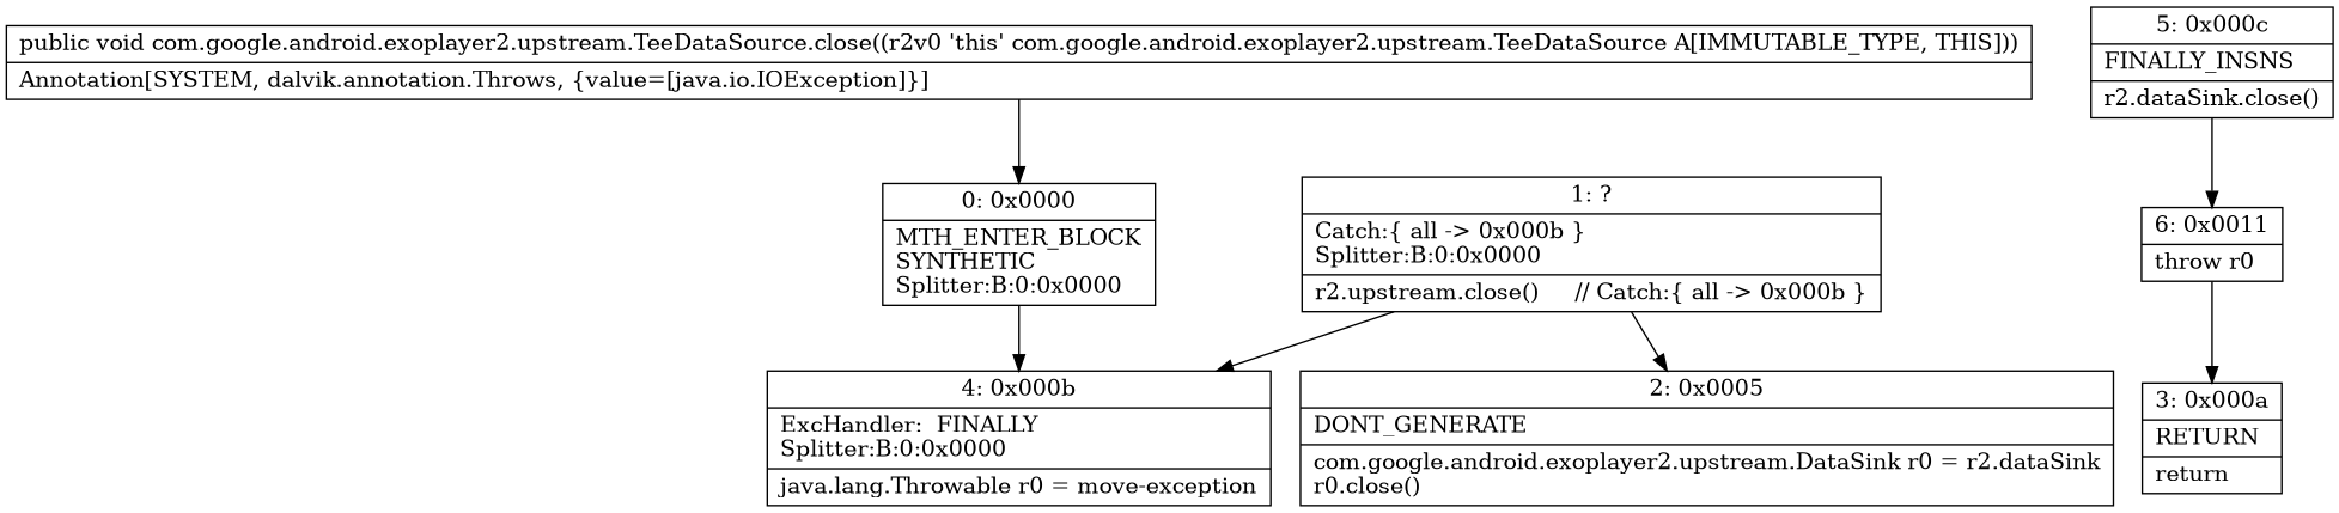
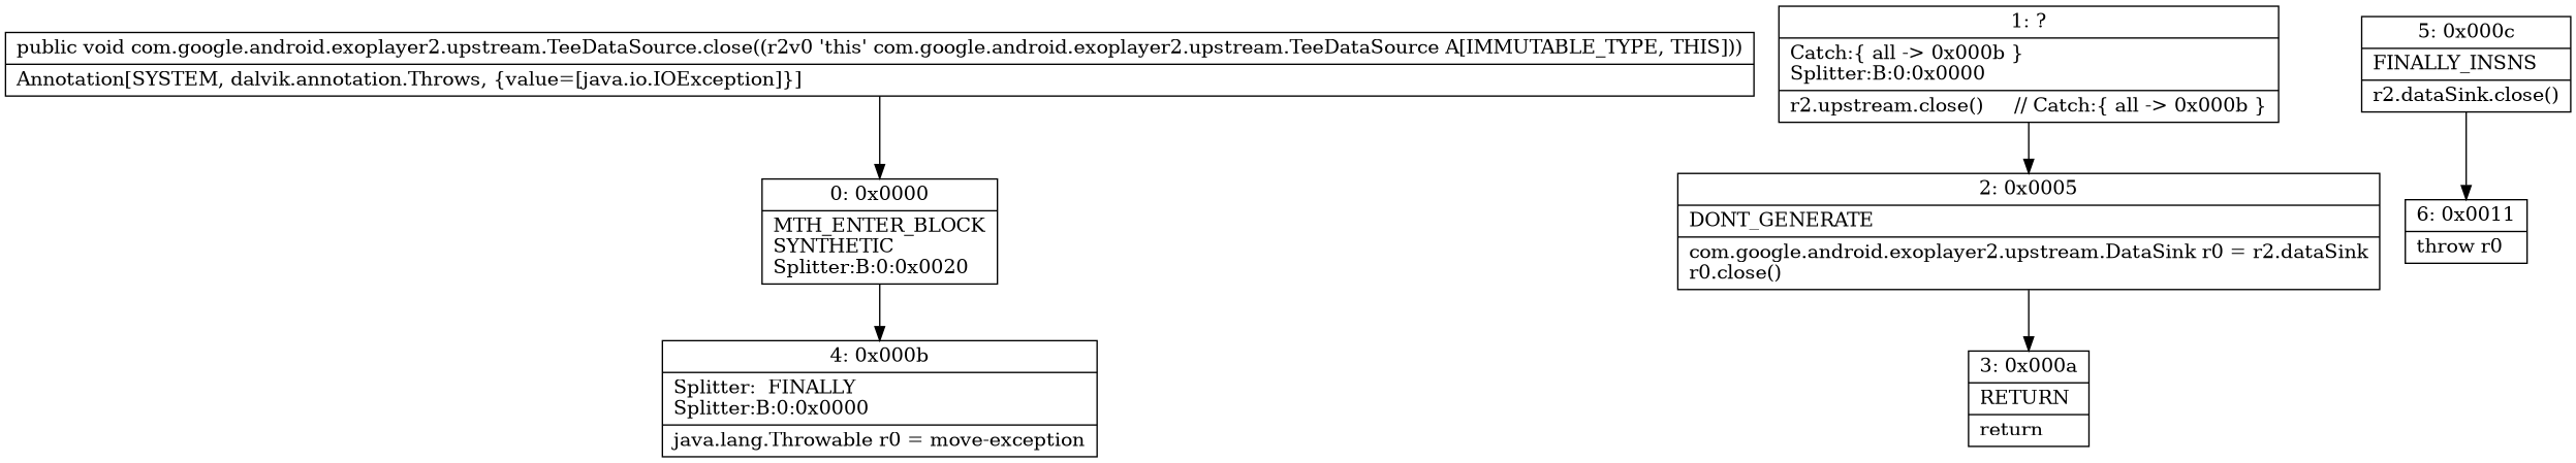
  digraph {
    node [shape=record]
-   n1 [label="{0\:\ 0x0000|MTH_ENTER_BLOCK\lSYNTHETIC\lSplitter:B:0:0x0000\l}"]
-   n2 [label="{4\:\ 0x000b|ExcHandler:  FINALLY\lSplitter:B:0:0x0000\l|java.lang.Throwable r0 = move\-exception\l}"]
+   n1 [label="{0\:\ 0x0000|MTH_ENTER_BLOCK\lSYNTHETIC\lSplitter:B:0:0x0020\l}"]
+   n2 [label="{4\:\ 0x000b|Splitter:  FINALLY\lSplitter:B:0:0x0000\l|java.lang.Throwable r0 = move\-exception\l}"]
    n3 [label="{1\:\ ?|Catch:\{ all \-\> 0x000b \}\lSplitter:B:0:0x0000\l|r2.upstream.close()     \/\/ Catch:\{ all \-\> 0x000b \}\l}"]
    n4 [label="{2\:\ 0x0005|DONT_GENERATE\l|com.google.android.exoplayer2.upstream.DataSink r0 = r2.dataSink\lr0.close()\l}"]
    n5 [label="{3\:\ 0x000a|RETURN\l|return\l}"]
    n6 [label="{5\:\ 0x000c|FINALLY_INSNS\l|r2.dataSink.close()\l}"]
    n7 [label="{6\:\ 0x0011|throw r0\l}"]
    n8 [label="{public void com.google.android.exoplayer2.upstream.TeeDataSource.close((r2v0 'this' com.google.android.exoplayer2.upstream.TeeDataSource A[IMMUTABLE_TYPE, THIS]))  | Annotation[SYSTEM, dalvik.annotation.Throws, \{value=[java.io.IOException]\}]\l}"]
    n1 -> n2
-   n3 -> n2
    n3 -> n4
-   n7 -> n5
+   n4 -> n5
    n6 -> n7
    n8 -> n1
  }
